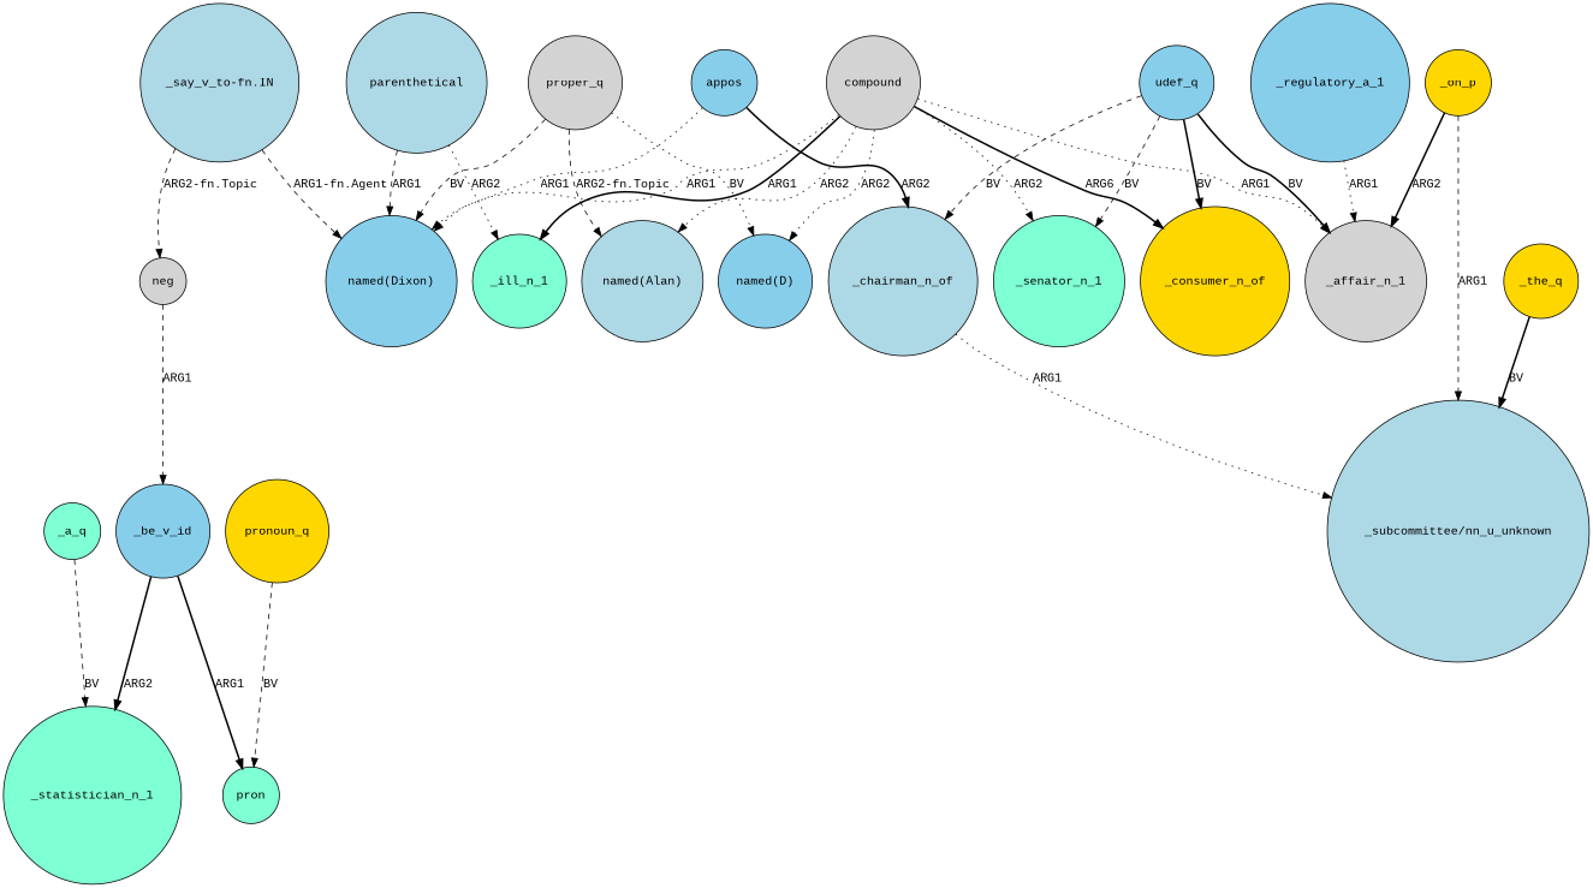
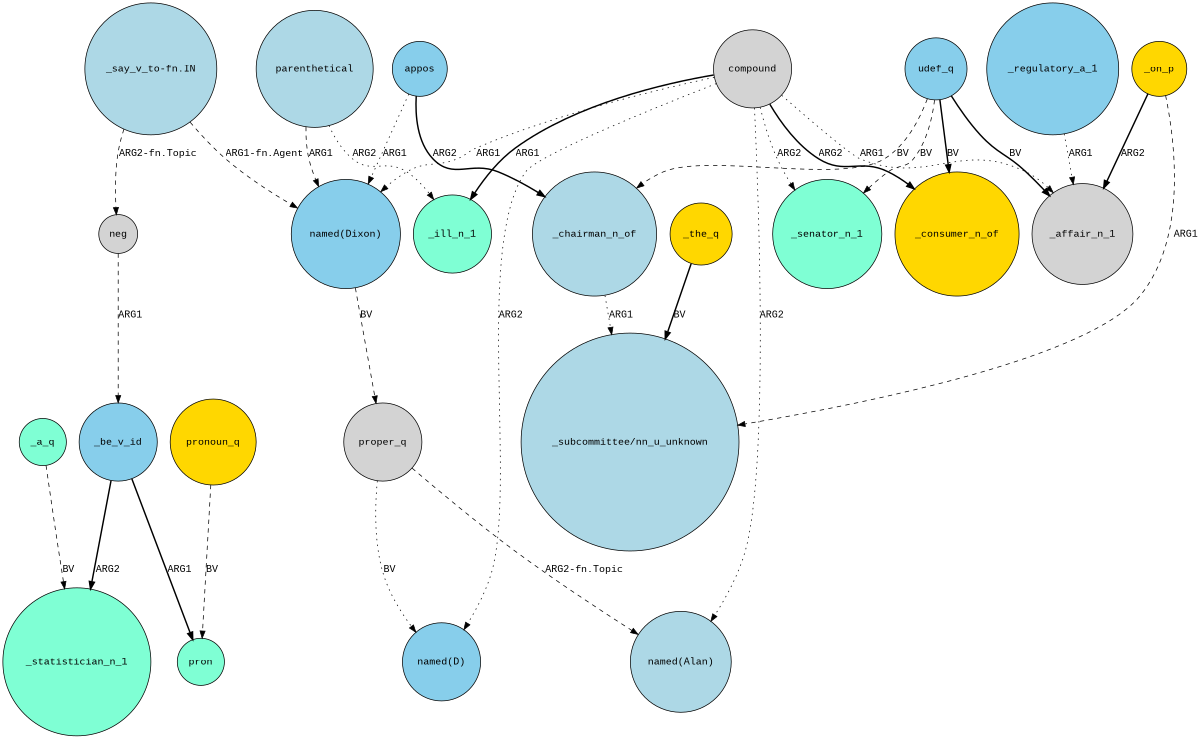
  digraph {
    fontname="Liberation Mono"
    node [fillcolor=skyblue fontname="Liberation Mono" shape=circle style=filled]
    edge [fontname="Liberation Mono" style=dashed]
    _statistician_n_1 [fillcolor=aquamarine]
    _be_v_id
    pron [fillcolor=aquamarine]
    _senator_n_1 [fillcolor=aquamarine]
    udef_q
    _affair_n_1 [fillcolor=lightgrey]
    _chairman_n_of [fillcolor=lightblue]
    _consumer_n_of [fillcolor=gold]
    "_subcommittee/nn_u_unknown" [fillcolor=lightblue]
    _ill_n_1 [fillcolor=aquamarine]
    proper_q [fillcolor=lightgrey]
    "named(Dixon)"
    "named(Alan)" [fillcolor=lightblue]
    "named(D)"
    "_say_v_to-fn.IN" [fillcolor=lightblue]
    neg [fillcolor=lightgrey]
    parenthetical [fillcolor=lightblue]
    compound [fillcolor=lightgrey]
    pronoun_q [fillcolor=gold]
    appos
    _on_p [fillcolor=gold]
    _a_q [fillcolor=aquamarine]
    _regulatory_a_1
    _the_q [fillcolor=gold]
    _be_v_id -> _statistician_n_1 [label=ARG2 style=bold]
    _be_v_id -> pron [label=ARG1 style=bold]
    udef_q -> _senator_n_1 [label=BV]
    udef_q -> _affair_n_1 [label=BV style=bold]
    udef_q -> _chairman_n_of [label=BV]
    udef_q -> _consumer_n_of [label=BV style=bold]
    _chairman_n_of -> "_subcommittee/nn_u_unknown" [label=ARG1 style=dotted]
-   proper_q -> "named(Dixon)" [label=BV]
+   "named(Dixon)" -> proper_q [label=BV]
    proper_q -> "named(Alan)" [label="ARG2-fn.Topic"]
    proper_q -> "named(D)" [label=BV style=dotted]
    "_say_v_to-fn.IN" -> "named(Dixon)" [label="ARG1-fn.Agent"]
    "_say_v_to-fn.IN" -> neg [label="ARG2-fn.Topic"]
    neg -> _be_v_id [label=ARG1]
    parenthetical -> _ill_n_1 [label=ARG2 style=dotted]
    parenthetical -> "named(Dixon)" [label=ARG1]
    compound -> _senator_n_1 [label=ARG2 style=dotted]
    compound -> _affair_n_1 [label=ARG1 style=dotted]
-   compound -> _consumer_n_of [label=ARG6 style=bold]
+   compound -> _consumer_n_of [label=ARG2 style=bold]
    compound -> _ill_n_1 [label=ARG1 style=bold]
    compound -> "named(Dixon)" [label=ARG1 style=dotted]
    compound -> "named(Alan)" [label=ARG2 style=dotted]
    compound -> "named(D)" [label=ARG2 style=dotted]
    pronoun_q -> pron [label=BV]
    appos -> _chairman_n_of [label=ARG2 style=bold]
    appos -> "named(Dixon)" [label=ARG1 style=dotted]
    _on_p -> _affair_n_1 [label=ARG2 style=bold]
    _on_p -> "_subcommittee/nn_u_unknown" [label=ARG1]
    _a_q -> _statistician_n_1 [label=BV]
    _regulatory_a_1 -> _affair_n_1 [label=ARG1 style=dotted]
    _the_q -> "_subcommittee/nn_u_unknown" [label=BV style=bold]
  }
